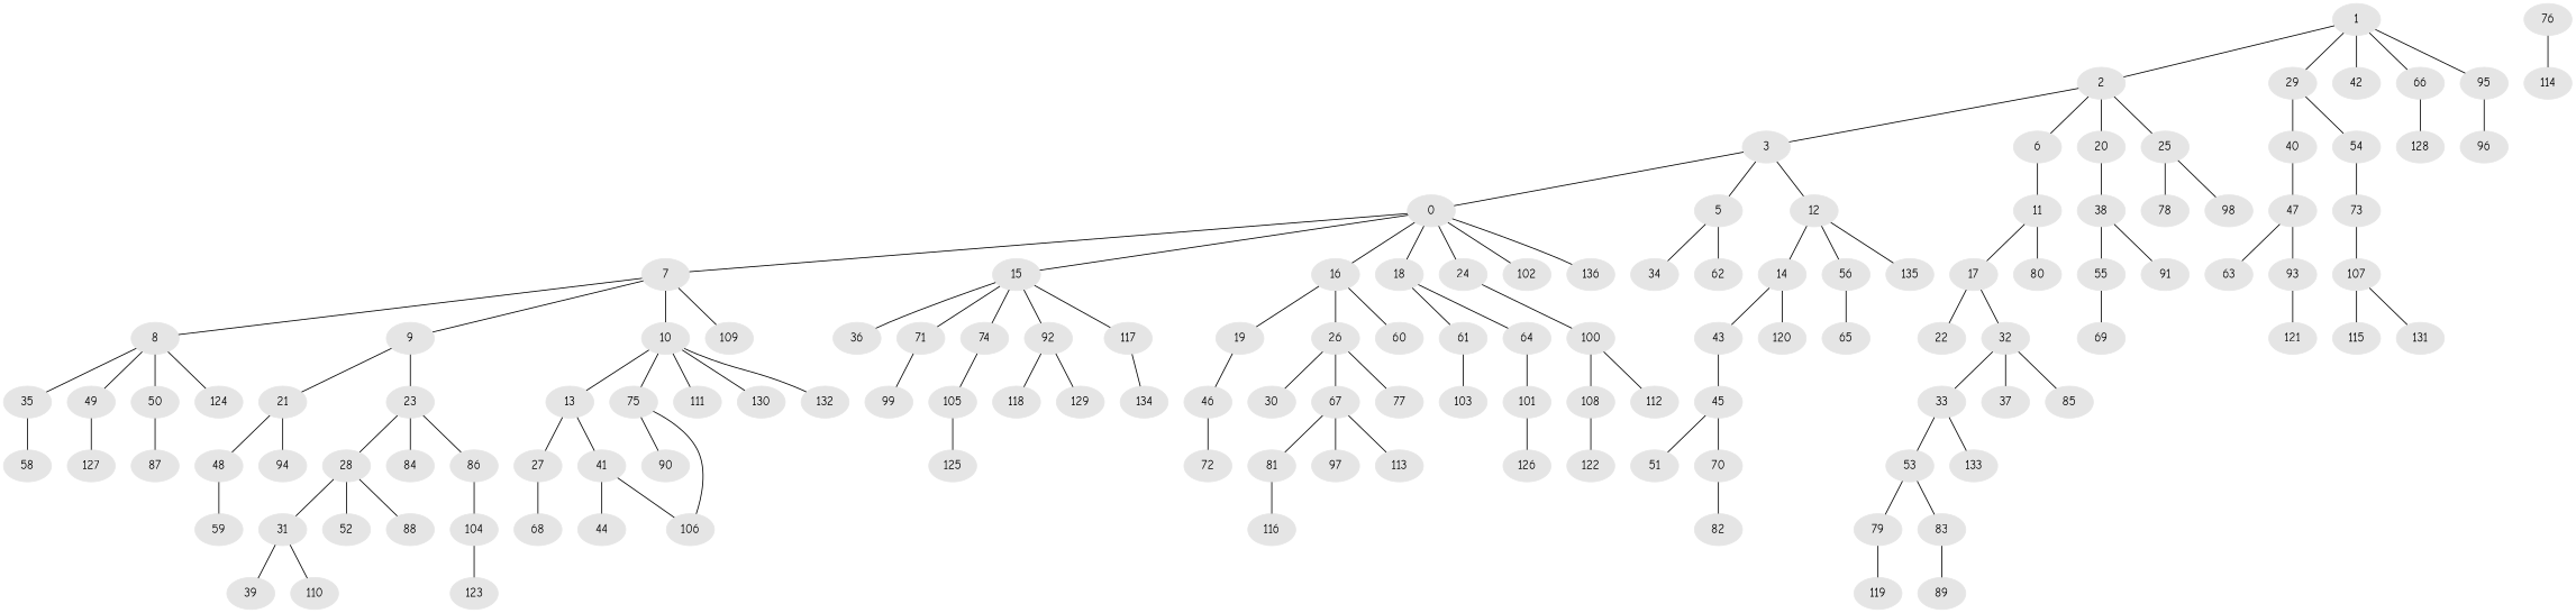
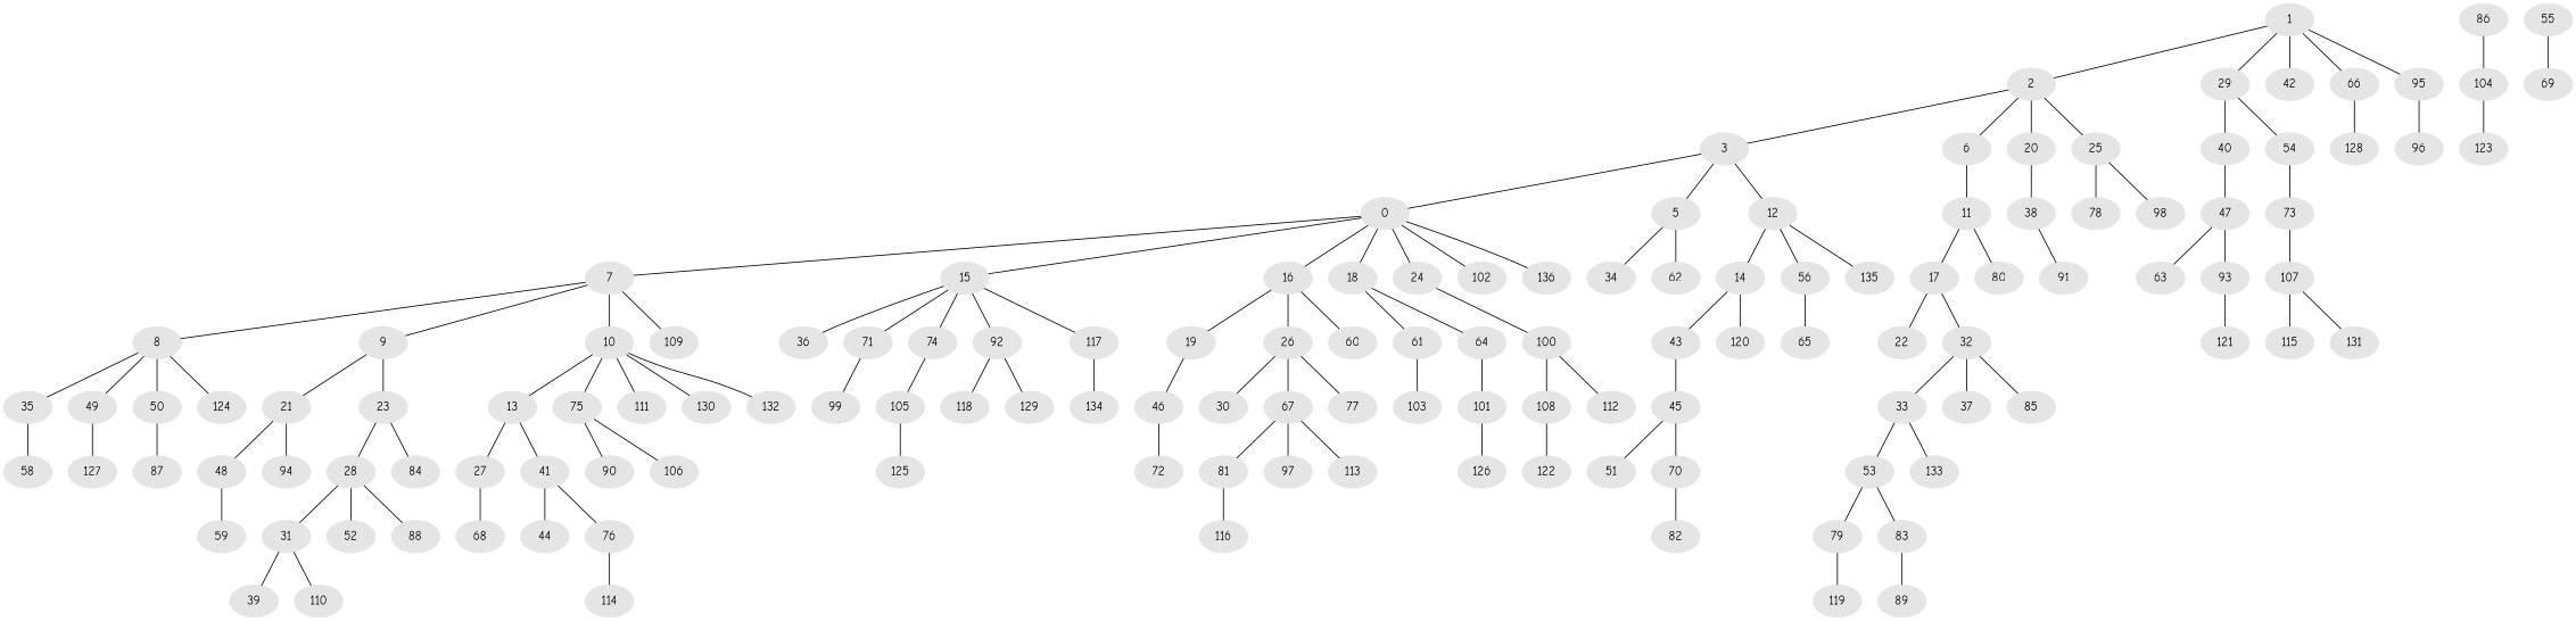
  graph {
    fontname="Comic Neue"
    node [color=gray90 fontname="Comic Neue" style=filled]
    edge [fontname="Comic Neue"]
    1
    2
    29
    42
    66
    95
    3
    6
    20
    25
    40
    54
    128
    96
    n15 [label=0]
    5
    12
    11
    38
    78
    98
    7
    15
    16
    18
    24
    102
    136
    34
    62
    14
    56
    135
    8
    9
    10
    109
    36
    71
    74
    92
    117
    19
    26
    60
    61
    64
    100
    17
    80
    35
    49
    50
    124
    21
    23
    13
    75
    111
    130
    132
    58
    127
    87
    48
    94
    28
    84
    86
    27
    41
    90
    106
    22
    32
    43
    120
    65
    68
    44
    76
    45
    99
    105
    118
    129
    134
    46
    30
    67
    77
    33
    37
    85
    103
    101
    72
    55
    91
    59
    31
    52
    88
    104
    108
    112
    81
    97
    113
    39
    110
    47
    73
    53
    133
    79
    83
    69
    63
    93
    114
    51
    70
    82
    121
    119
    89
    107
    126
    116
    115
    131
    125
    123
    122
    1 -- 2
    1 -- 29
    1 -- 42
    1 -- 66
    1 -- 95
    2 -- 3
    2 -- 6
    2 -- 20
    2 -- 25
    29 -- 40
    29 -- 54
    66 -- 128
    95 -- 96
    3 -- n15
    3 -- 5
    3 -- 12
    6 -- 11
    20 -- 38
    25 -- 78
    25 -- 98
    40 -- 47
    54 -- 73
    n15 -- 7
    n15 -- 15
    n15 -- 16
    n15 -- 18
    n15 -- 24
    n15 -- 102
    n15 -- 136
    5 -- 34
    5 -- 62
    12 -- 14
    12 -- 56
    12 -- 135
    11 -- 17
    11 -- 80
-   38 -- 55
    38 -- 91
    7 -- 8
    7 -- 9
    7 -- 10
    7 -- 109
    15 -- 36
    15 -- 71
    15 -- 74
    15 -- 92
    15 -- 117
    16 -- 19
    16 -- 26
    16 -- 60
    18 -- 61
    18 -- 64
    24 -- 100
    14 -- 43
    14 -- 120
    56 -- 65
    8 -- 35
    8 -- 49
    8 -- 50
    8 -- 124
    9 -- 21
    9 -- 23
    10 -- 13
    10 -- 75
    10 -- 111
    10 -- 130
    10 -- 132
    71 -- 99
    74 -- 105
    92 -- 118
    92 -- 129
    117 -- 134
    19 -- 46
    26 -- 30
    26 -- 67
    26 -- 77
    61 -- 103
    64 -- 101
    100 -- 108
    100 -- 112
    17 -- 22
    17 -- 32
    35 -- 58
    49 -- 127
    50 -- 87
    21 -- 48
    21 -- 94
    23 -- 28
    23 -- 84
-   23 -- 86
    13 -- 27
    13 -- 41
    75 -- 90
    75 -- 106
    48 -- 59
    28 -- 31
    28 -- 52
    28 -- 88
    86 -- 104
    27 -- 68
    41 -- 44
-   41 -- 106
+   41 -- 76
    32 -- 33
    32 -- 37
    32 -- 85
    43 -- 45
    76 -- 114
    45 -- 51
    45 -- 70
    105 -- 125
    46 -- 72
    67 -- 81
    67 -- 97
    67 -- 113
    33 -- 53
    33 -- 133
    101 -- 126
    55 -- 69
    31 -- 39
    31 -- 110
    104 -- 123
    108 -- 122
    81 -- 116
    47 -- 63
    47 -- 93
    73 -- 107
    53 -- 79
    53 -- 83
    79 -- 119
    83 -- 89
    93 -- 121
    70 -- 82
    107 -- 115
    107 -- 131
  }
